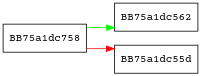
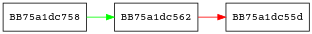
  digraph {
    fontname="Courier Prime"
    rankdir=LR
    splines=ortho
    node [fontname="Courier Prime" shape=box]
    edge [fontname="Courier Prime"]
    n1 [label=BB75a1dc758]
    BB75a1dc562
    BB75a1dc55d
    n1 -> BB75a1dc562 [color=green]
-   n1 -> BB75a1dc55d [color=red]
+   BB75a1dc562 -> BB75a1dc55d [color=red]
  }
